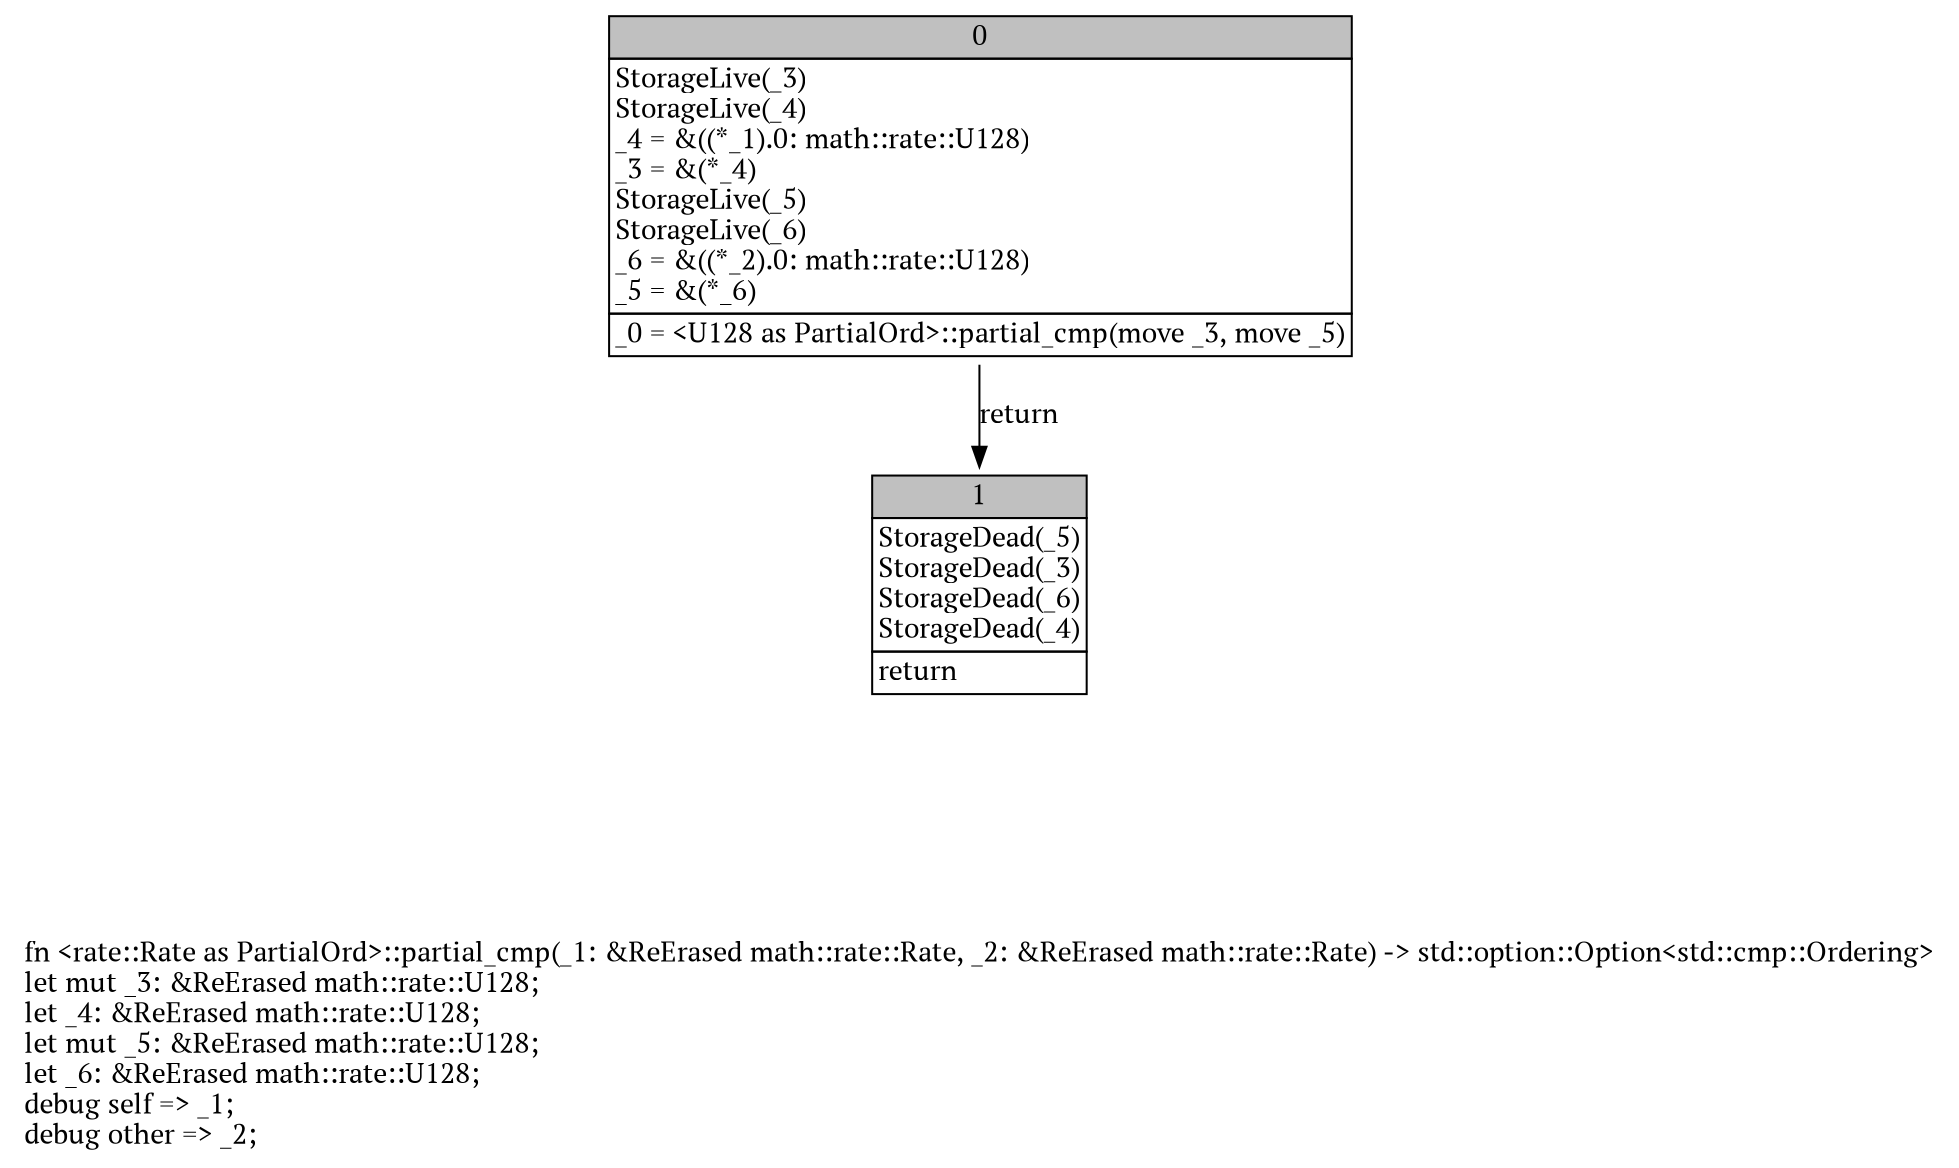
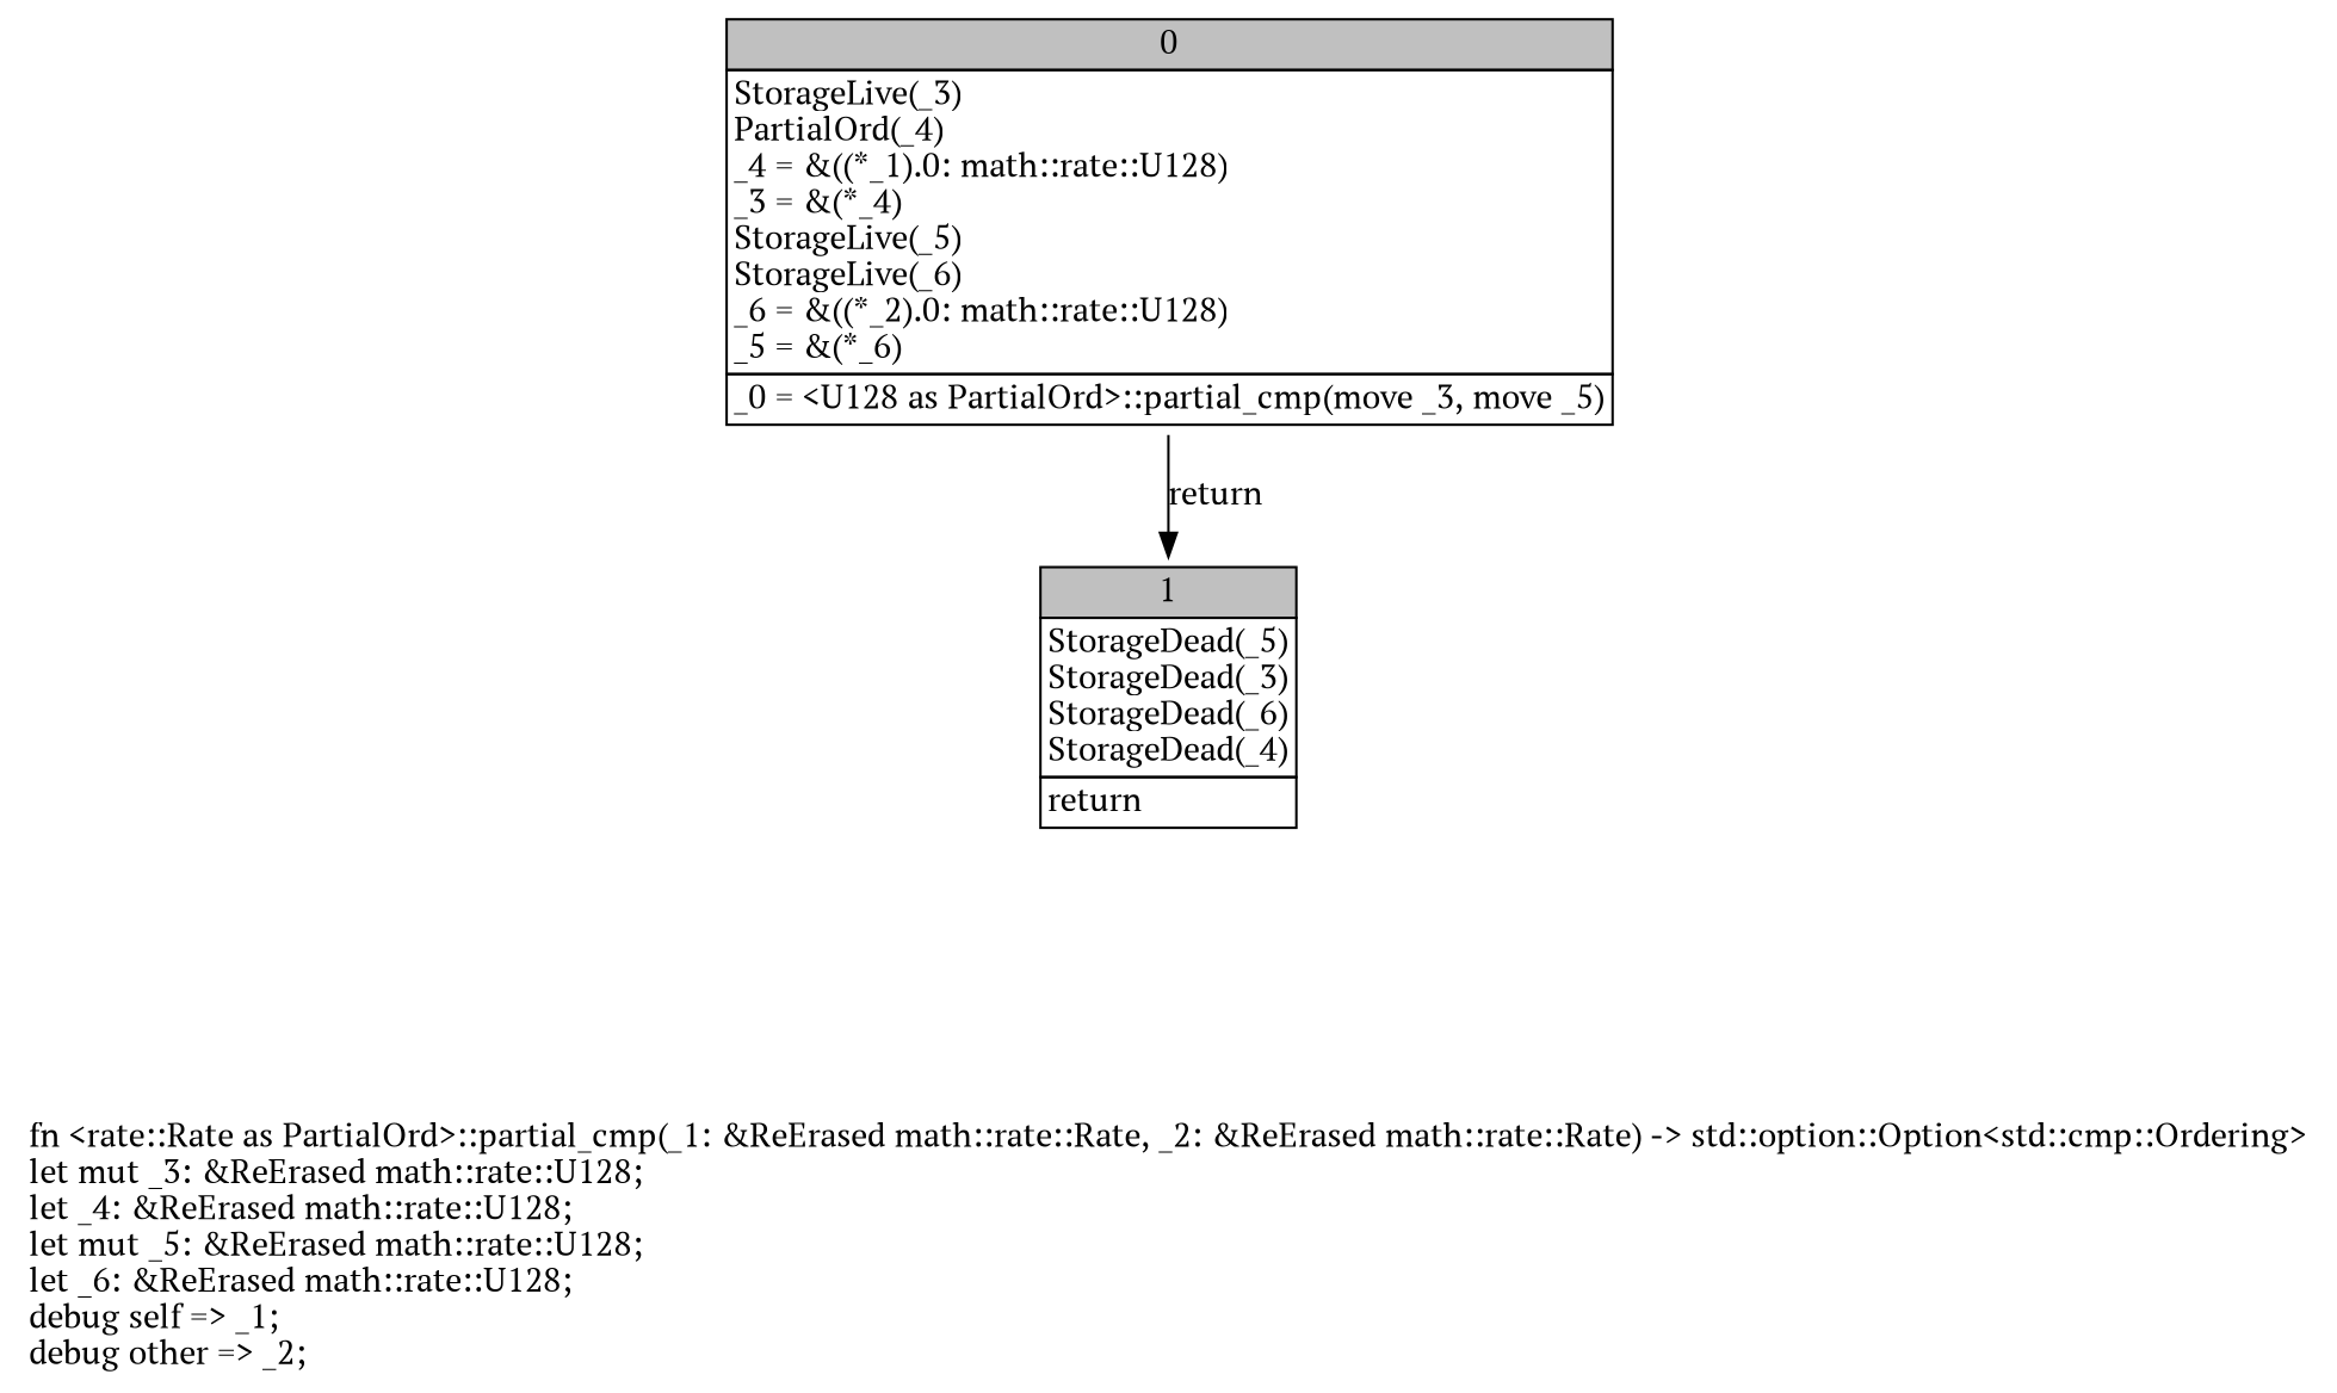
  digraph {
    fontname="PT Serif"
    label=<fn &lt;rate::Rate as PartialOrd&gt;::partial_cmp(_1: &amp;ReErased math::rate::Rate, _2: &amp;ReErased math::rate::Rate) -&gt; std::option::Option&lt;std::cmp::Ordering&gt;<br align="left"/>let mut _3: &amp;ReErased math::rate::U128;<br align="left"/>let _4: &amp;ReErased math::rate::U128;<br align="left"/>let mut _5: &amp;ReErased math::rate::U128;<br align="left"/>let _6: &amp;ReErased math::rate::U128;<br align="left"/>debug self =&gt; _1;<br align="left"/>debug other =&gt; _2;<br align="left"/>>
    node [fontname="PT Serif" shape=none]
-   n1 [label=<<table border="0" cellborder="1" cellspacing="0"><tr><td bgcolor="gray" align="center" colspan="1">0</td></tr><tr><td align="left" balign="left">StorageLive(_3)<br/>StorageLive(_4)<br/>_4 = &amp;((*_1).0: math::rate::U128)<br/>_3 = &amp;(*_4)<br/>StorageLive(_5)<br/>StorageLive(_6)<br/>_6 = &amp;((*_2).0: math::rate::U128)<br/>_5 = &amp;(*_6)<br/></td></tr><tr><td align="left">_0 = &lt;U128 as PartialOrd&gt;::partial_cmp(move _3, move _5)</td></tr></table>>]
+   n1 [label=<<table border="0" cellborder="1" cellspacing="0"><tr><td bgcolor="gray" align="center" colspan="1">0</td></tr><tr><td align="left" balign="left">StorageLive(_3)<br/>PartialOrd(_4)<br/>_4 = &amp;((*_1).0: math::rate::U128)<br/>_3 = &amp;(*_4)<br/>StorageLive(_5)<br/>StorageLive(_6)<br/>_6 = &amp;((*_2).0: math::rate::U128)<br/>_5 = &amp;(*_6)<br/></td></tr><tr><td align="left">_0 = &lt;U128 as PartialOrd&gt;::partial_cmp(move _3, move _5)</td></tr></table>>]
    n2 [label=<<table border="0" cellborder="1" cellspacing="0"><tr><td bgcolor="gray" align="center" colspan="1">1</td></tr><tr><td align="left" balign="left">StorageDead(_5)<br/>StorageDead(_3)<br/>StorageDead(_6)<br/>StorageDead(_4)<br/></td></tr><tr><td align="left">return</td></tr></table>>]
    n1 -> n2 [fontname="PT Serif" label=return]
  }
